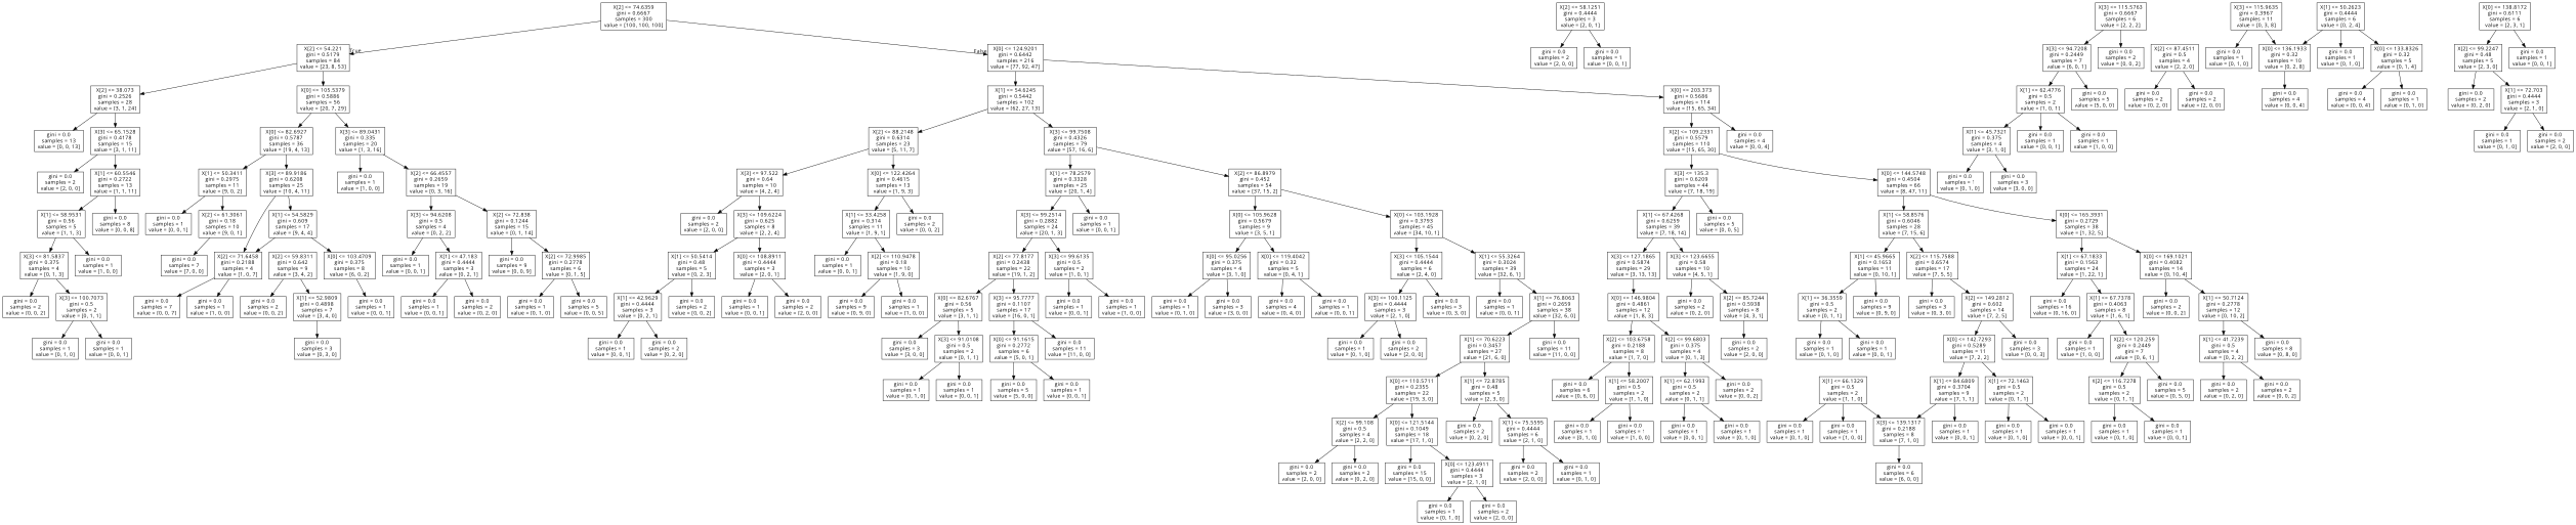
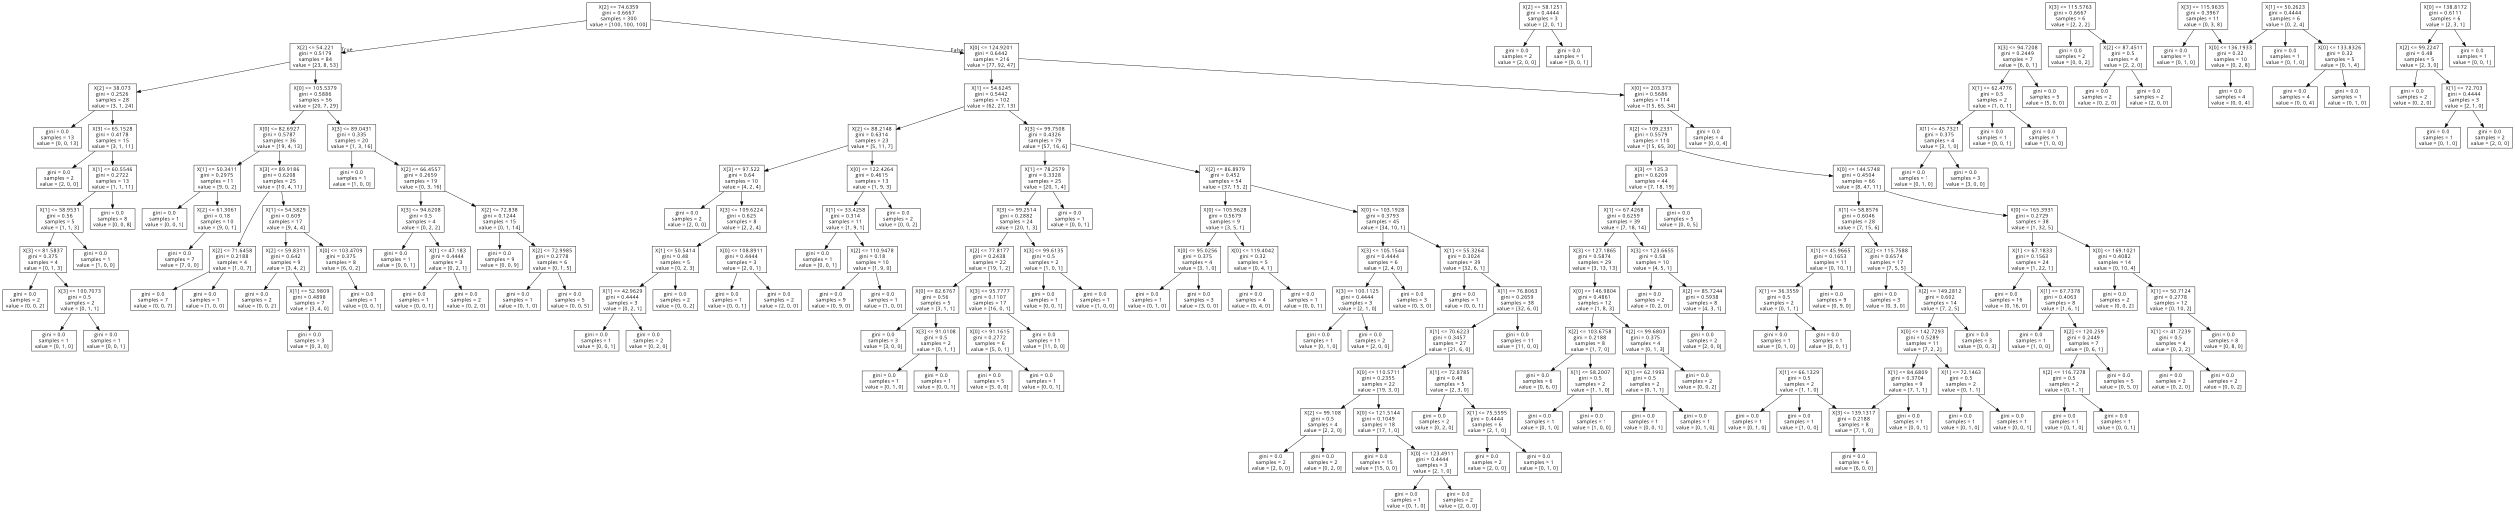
  digraph {
    fontname="Open Sans"
    node [fontname="Open Sans" shape=box]
    edge [fontname="Open Sans"]
    n1 [label="X[2] <= 74.6359\ngini = 0.6667\nsamples = 300\nvalue = [100, 100, 100]"]
    n2 [label="X[2] <= 54.221\ngini = 0.5179\nsamples = 84\nvalue = [23, 8, 53]"]
    n3 [label="X[0] <= 124.9201\ngini = 0.6442\nsamples = 216\nvalue = [77, 92, 47]"]
    n4 [label="X[2] <= 38.073\ngini = 0.2526\nsamples = 28\nvalue = [3, 1, 24]"]
    n5 [label="X[0] <= 105.5379\ngini = 0.5886\nsamples = 56\nvalue = [20, 7, 29]"]
    n6 [label="X[1] <= 54.6245\ngini = 0.5442\nsamples = 102\nvalue = [62, 27, 13]"]
    n7 [label="X[0] <= 203.373\ngini = 0.5686\nsamples = 114\nvalue = [15, 65, 34]"]
    n8 [label="gini = 0.0\nsamples = 13\nvalue = [0, 0, 13]"]
    n9 [label="X[3] <= 65.1528\ngini = 0.4178\nsamples = 15\nvalue = [3, 1, 11]"]
    n10 [label="X[0] <= 82.6927\ngini = 0.5787\nsamples = 36\nvalue = [19, 4, 13]"]
    n11 [label="X[3] <= 89.0431\ngini = 0.335\nsamples = 20\nvalue = [1, 3, 16]"]
    n12 [label="gini = 0.0\nsamples = 2\nvalue = [2, 0, 0]"]
    n13 [label="X[1] <= 60.5546\ngini = 0.2722\nsamples = 13\nvalue = [1, 1, 11]"]
    n14 [label="X[1] <= 58.9531\ngini = 0.56\nsamples = 5\nvalue = [1, 1, 3]"]
    n15 [label="gini = 0.0\nsamples = 8\nvalue = [0, 0, 8]"]
    n16 [label="X[3] <= 81.5837\ngini = 0.375\nsamples = 4\nvalue = [0, 1, 3]"]
    n17 [label="gini = 0.0\nsamples = 1\nvalue = [1, 0, 0]"]
    n18 [label="gini = 0.0\nsamples = 2\nvalue = [0, 0, 2]"]
    n19 [label="X[3] <= 100.7073\ngini = 0.5\nsamples = 2\nvalue = [0, 1, 1]"]
    n20 [label="gini = 0.0\nsamples = 1\nvalue = [0, 1, 0]"]
    n21 [label="gini = 0.0\nsamples = 1\nvalue = [0, 0, 1]"]
    n22 [label="X[1] <= 50.3411\ngini = 0.2975\nsamples = 11\nvalue = [9, 0, 2]"]
    n23 [label="X[3] <= 89.9186\ngini = 0.6208\nsamples = 25\nvalue = [10, 4, 11]"]
    n24 [label="gini = 0.0\nsamples = 1\nvalue = [1, 0, 0]"]
    n25 [label="X[2] <= 66.4557\ngini = 0.2659\nsamples = 19\nvalue = [0, 3, 16]"]
    n26 [label="gini = 0.0\nsamples = 1\nvalue = [0, 0, 1]"]
    n27 [label="X[2] <= 61.3061\ngini = 0.18\nsamples = 10\nvalue = [9, 0, 1]"]
    n28 [label="X[2] <= 71.6458\ngini = 0.2188\nsamples = 4\nvalue = [1, 0, 7]"]
    n29 [label="X[1] <= 54.5829\ngini = 0.609\nsamples = 17\nvalue = [9, 4, 4]"]
    n30 [label="gini = 0.0\nsamples = 7\nvalue = [7, 0, 0]"]
    n31 [label="X[2] <= 58.1251\ngini = 0.4444\nsamples = 3\nvalue = [2, 0, 1]"]
    n32 [label="gini = 0.0\nsamples = 2\nvalue = [2, 0, 0]"]
    n33 [label="gini = 0.0\nsamples = 1\nvalue = [0, 0, 1]"]
    n34 [label="gini = 0.0\nsamples = 7\nvalue = [0, 0, 7]"]
    n35 [label="gini = 0.0\nsamples = 1\nvalue = [1, 0, 0]"]
    n36 [label="X[2] <= 59.8311\ngini = 0.642\nsamples = 9\nvalue = [3, 4, 2]"]
    n37 [label="X[0] <= 103.4709\ngini = 0.375\nsamples = 8\nvalue = [6, 0, 2]"]
    n38 [label="gini = 0.0\nsamples = 2\nvalue = [0, 0, 2]"]
    n39 [label="X[1] <= 52.9809\ngini = 0.4898\nsamples = 7\nvalue = [3, 4, 0]"]
    n40 [label="gini = 0.0\nsamples = 1\nvalue = [0, 0, 1]"]
    n41 [label="gini = 0.0\nsamples = 3\nvalue = [0, 3, 0]"]
    n42 [label="X[1] <= 45.7321\ngini = 0.375\nsamples = 4\nvalue = [3, 1, 0]"]
    n43 [label="gini = 0.0\nsamples = 1\nvalue = [0, 1, 0]"]
    n44 [label="gini = 0.0\nsamples = 3\nvalue = [3, 0, 0]"]
    n45 [label="X[3] <= 94.7208\ngini = 0.2449\nsamples = 7\nvalue = [6, 0, 1]"]
    n46 [label="X[1] <= 62.4776\ngini = 0.5\nsamples = 2\nvalue = [1, 0, 1]"]
    n47 [label="gini = 0.0\nsamples = 5\nvalue = [5, 0, 0]"]
    n48 [label="gini = 0.0\nsamples = 1\nvalue = [0, 0, 1]"]
    n49 [label="gini = 0.0\nsamples = 1\nvalue = [1, 0, 0]"]
    n50 [label="X[3] <= 94.6208\ngini = 0.5\nsamples = 4\nvalue = [0, 2, 2]"]
    n51 [label="X[2] <= 72.838\ngini = 0.1244\nsamples = 15\nvalue = [0, 1, 14]"]
    n52 [label="gini = 0.0\nsamples = 1\nvalue = [0, 0, 1]"]
    n53 [label="X[1] <= 47.183\ngini = 0.4444\nsamples = 3\nvalue = [0, 2, 1]"]
    n54 [label="gini = 0.0\nsamples = 9\nvalue = [0, 0, 9]"]
    n55 [label="X[2] <= 72.9985\ngini = 0.2778\nsamples = 6\nvalue = [0, 1, 5]"]
    n56 [label="gini = 0.0\nsamples = 1\nvalue = [0, 0, 1]"]
    n57 [label="gini = 0.0\nsamples = 2\nvalue = [0, 2, 0]"]
    n58 [label="gini = 0.0\nsamples = 1\nvalue = [0, 1, 0]"]
    n59 [label="gini = 0.0\nsamples = 5\nvalue = [0, 0, 5]"]
    n60 [label="X[2] <= 88.2148\ngini = 0.6314\nsamples = 23\nvalue = [5, 11, 7]"]
    n61 [label="X[3] <= 99.7508\ngini = 0.4326\nsamples = 79\nvalue = [57, 16, 6]"]
    n62 [label="X[2] <= 109.2331\ngini = 0.5579\nsamples = 110\nvalue = [15, 65, 30]"]
    n63 [label="gini = 0.0\nsamples = 4\nvalue = [0, 0, 4]"]
    n64 [label="X[3] <= 97.522\ngini = 0.64\nsamples = 10\nvalue = [4, 2, 4]"]
    n65 [label="X[0] <= 122.4264\ngini = 0.4615\nsamples = 13\nvalue = [1, 9, 3]"]
    n66 [label="X[1] <= 78.2579\ngini = 0.3328\nsamples = 25\nvalue = [20, 1, 4]"]
    n67 [label="X[2] <= 86.8979\ngini = 0.452\nsamples = 54\nvalue = [37, 15, 2]"]
    n68 [label="gini = 0.0\nsamples = 2\nvalue = [2, 0, 0]"]
    n69 [label="X[3] <= 109.6224\ngini = 0.625\nsamples = 8\nvalue = [2, 2, 4]"]
    n70 [label="X[1] <= 33.4258\ngini = 0.314\nsamples = 11\nvalue = [1, 9, 1]"]
    n71 [label="gini = 0.0\nsamples = 2\nvalue = [0, 0, 2]"]
    n72 [label="X[1] <= 50.5414\ngini = 0.48\nsamples = 5\nvalue = [0, 2, 3]"]
    n73 [label="X[0] <= 108.8911\ngini = 0.4444\nsamples = 3\nvalue = [2, 0, 1]"]
    n74 [label="X[1] <= 42.9629\ngini = 0.4444\nsamples = 3\nvalue = [0, 2, 1]"]
    n75 [label="gini = 0.0\nsamples = 2\nvalue = [0, 0, 2]"]
    n76 [label="gini = 0.0\nsamples = 1\nvalue = [0, 0, 1]"]
    n77 [label="gini = 0.0\nsamples = 2\nvalue = [2, 0, 0]"]
    n78 [label="gini = 0.0\nsamples = 1\nvalue = [0, 0, 1]"]
    n79 [label="gini = 0.0\nsamples = 2\nvalue = [0, 2, 0]"]
    n80 [label="gini = 0.0\nsamples = 1\nvalue = [0, 0, 1]"]
    n81 [label="X[2] <= 110.9478\ngini = 0.18\nsamples = 10\nvalue = [1, 9, 0]"]
    n82 [label="gini = 0.0\nsamples = 9\nvalue = [0, 9, 0]"]
    n83 [label="gini = 0.0\nsamples = 1\nvalue = [1, 0, 0]"]
    n84 [label="X[3] <= 99.2514\ngini = 0.2882\nsamples = 24\nvalue = [20, 1, 3]"]
    n85 [label="gini = 0.0\nsamples = 1\nvalue = [0, 0, 1]"]
    n86 [label="X[0] <= 105.9628\ngini = 0.5679\nsamples = 9\nvalue = [3, 5, 1]"]
    n87 [label="X[0] <= 103.1928\ngini = 0.3793\nsamples = 45\nvalue = [34, 10, 1]"]
    n88 [label="X[2] <= 77.8177\ngini = 0.2438\nsamples = 22\nvalue = [19, 1, 2]"]
    n89 [label="X[3] <= 99.6135\ngini = 0.5\nsamples = 2\nvalue = [1, 0, 1]"]
    n90 [label="X[0] <= 82.6767\ngini = 0.56\nsamples = 5\nvalue = [3, 1, 1]"]
    n91 [label="X[3] <= 95.7777\ngini = 0.1107\nsamples = 17\nvalue = [16, 0, 1]"]
    n92 [label="gini = 0.0\nsamples = 1\nvalue = [0, 0, 1]"]
    n93 [label="gini = 0.0\nsamples = 1\nvalue = [1, 0, 0]"]
    n94 [label="gini = 0.0\nsamples = 3\nvalue = [3, 0, 0]"]
    n95 [label="X[3] <= 91.0108\ngini = 0.5\nsamples = 2\nvalue = [0, 1, 1]"]
    n96 [label="X[0] <= 91.1615\ngini = 0.2772\nsamples = 6\nvalue = [5, 0, 1]"]
    n97 [label="gini = 0.0\nsamples = 11\nvalue = [11, 0, 0]"]
    n98 [label="gini = 0.0\nsamples = 1\nvalue = [0, 1, 0]"]
    n99 [label="gini = 0.0\nsamples = 1\nvalue = [0, 0, 1]"]
    n100 [label="gini = 0.0\nsamples = 5\nvalue = [5, 0, 0]"]
    n101 [label="gini = 0.0\nsamples = 1\nvalue = [0, 0, 1]"]
    n102 [label="X[0] <= 95.0256\ngini = 0.375\nsamples = 4\nvalue = [3, 1, 0]"]
    n103 [label="X[0] <= 119.4042\ngini = 0.32\nsamples = 5\nvalue = [0, 4, 1]"]
    n104 [label="X[3] <= 105.1544\ngini = 0.4444\nsamples = 6\nvalue = [2, 4, 0]"]
    n105 [label="X[1] <= 55.3264\ngini = 0.3024\nsamples = 39\nvalue = [32, 6, 1]"]
    n106 [label="gini = 0.0\nsamples = 1\nvalue = [0, 1, 0]"]
    n107 [label="gini = 0.0\nsamples = 3\nvalue = [3, 0, 0]"]
    n108 [label="gini = 0.0\nsamples = 4\nvalue = [0, 4, 0]"]
    n109 [label="gini = 0.0\nsamples = 1\nvalue = [0, 0, 1]"]
    n110 [label="X[3] <= 100.1125\ngini = 0.4444\nsamples = 3\nvalue = [2, 1, 0]"]
    n111 [label="gini = 0.0\nsamples = 3\nvalue = [0, 3, 0]"]
    n112 [label="gini = 0.0\nsamples = 1\nvalue = [0, 0, 1]"]
    n113 [label="X[1] <= 76.8063\ngini = 0.2659\nsamples = 38\nvalue = [32, 6, 0]"]
    n114 [label="gini = 0.0\nsamples = 1\nvalue = [0, 1, 0]"]
    n115 [label="gini = 0.0\nsamples = 2\nvalue = [2, 0, 0]"]
    n116 [label="X[1] <= 70.6223\ngini = 0.3457\nsamples = 27\nvalue = [21, 6, 0]"]
    n117 [label="gini = 0.0\nsamples = 11\nvalue = [11, 0, 0]"]
    n118 [label="X[0] <= 110.5711\ngini = 0.2355\nsamples = 22\nvalue = [19, 3, 0]"]
    n119 [label="X[1] <= 72.8785\ngini = 0.48\nsamples = 5\nvalue = [2, 3, 0]"]
    n120 [label="X[2] <= 99.108\ngini = 0.5\nsamples = 4\nvalue = [2, 2, 0]"]
    n121 [label="X[0] <= 121.5144\ngini = 0.1049\nsamples = 18\nvalue = [17, 1, 0]"]
    n122 [label="gini = 0.0\nsamples = 2\nvalue = [0, 2, 0]"]
    n123 [label="X[1] <= 75.5595\ngini = 0.4444\nsamples = 6\nvalue = [2, 1, 0]"]
    n124 [label="gini = 0.0\nsamples = 2\nvalue = [2, 0, 0]"]
    n125 [label="gini = 0.0\nsamples = 2\nvalue = [0, 2, 0]"]
    n126 [label="gini = 0.0\nsamples = 15\nvalue = [15, 0, 0]"]
    n127 [label="X[0] <= 123.4911\ngini = 0.4444\nsamples = 3\nvalue = [2, 1, 0]"]
    n128 [label="gini = 0.0\nsamples = 1\nvalue = [0, 1, 0]"]
    n129 [label="gini = 0.0\nsamples = 2\nvalue = [2, 0, 0]"]
    n130 [label="gini = 0.0\nsamples = 2\nvalue = [2, 0, 0]"]
    n131 [label="gini = 0.0\nsamples = 1\nvalue = [0, 1, 0]"]
    n132 [label="X[3] <= 135.3\ngini = 0.6209\nsamples = 44\nvalue = [7, 18, 19]"]
    n133 [label="X[0] <= 144.5748\ngini = 0.4504\nsamples = 66\nvalue = [8, 47, 11]"]
    n134 [label="X[1] <= 67.4268\ngini = 0.6259\nsamples = 39\nvalue = [7, 18, 14]"]
    n135 [label="gini = 0.0\nsamples = 5\nvalue = [0, 0, 5]"]
    n136 [label="X[1] <= 58.8576\ngini = 0.6046\nsamples = 28\nvalue = [7, 15, 6]"]
    n137 [label="X[0] <= 165.3931\ngini = 0.2729\nsamples = 38\nvalue = [1, 32, 5]"]
    n138 [label="X[3] <= 127.1865\ngini = 0.5874\nsamples = 29\nvalue = [3, 13, 13]"]
    n139 [label="X[3] <= 123.6655\ngini = 0.58\nsamples = 10\nvalue = [4, 5, 1]"]
    n140 [label="X[0] <= 146.9804\ngini = 0.4861\nsamples = 12\nvalue = [1, 8, 3]"]
    n141 [label="gini = 0.0\nsamples = 2\nvalue = [0, 2, 0]"]
    n142 [label="X[2] <= 85.7244\ngini = 0.5938\nsamples = 8\nvalue = [4, 3, 1]"]
    n143 [label="X[2] <= 103.6758\ngini = 0.2188\nsamples = 8\nvalue = [1, 7, 0]"]
    n144 [label="X[2] <= 99.6803\ngini = 0.375\nsamples = 4\nvalue = [0, 1, 3]"]
    n145 [label="X[3] <= 115.5763\ngini = 0.6667\nsamples = 6\nvalue = [2, 2, 2]"]
    n146 [label="gini = 0.0\nsamples = 2\nvalue = [0, 0, 2]"]
    n147 [label="X[2] <= 87.4511\ngini = 0.5\nsamples = 4\nvalue = [2, 2, 0]"]
    n148 [label="X[3] <= 115.9635\ngini = 0.3967\nsamples = 11\nvalue = [0, 3, 8]"]
    n149 [label="gini = 0.0\nsamples = 1\nvalue = [0, 1, 0]"]
    n150 [label="X[0] <= 136.1933\ngini = 0.32\nsamples = 10\nvalue = [0, 2, 8]"]
    n151 [label="gini = 0.0\nsamples = 2\nvalue = [0, 2, 0]"]
    n152 [label="gini = 0.0\nsamples = 2\nvalue = [2, 0, 0]"]
    n153 [label="gini = 0.0\nsamples = 4\nvalue = [0, 0, 4]"]
    n154 [label="X[1] <= 50.2623\ngini = 0.4444\nsamples = 6\nvalue = [0, 2, 4]"]
    n155 [label="gini = 0.0\nsamples = 1\nvalue = [0, 1, 0]"]
    n156 [label="X[0] <= 133.8326\ngini = 0.32\nsamples = 5\nvalue = [0, 1, 4]"]
    n157 [label="gini = 0.0\nsamples = 4\nvalue = [0, 0, 4]"]
    n158 [label="gini = 0.0\nsamples = 1\nvalue = [0, 1, 0]"]
    n159 [label="gini = 0.0\nsamples = 6\nvalue = [0, 6, 0]"]
    n160 [label="X[1] <= 58.2007\ngini = 0.5\nsamples = 2\nvalue = [1, 1, 0]"]
    n161 [label="X[1] <= 62.1993\ngini = 0.5\nsamples = 2\nvalue = [0, 1, 1]"]
    n162 [label="gini = 0.0\nsamples = 2\nvalue = [0, 0, 2]"]
    n163 [label="gini = 0.0\nsamples = 1\nvalue = [0, 1, 0]"]
    n164 [label="gini = 0.0\nsamples = 1\nvalue = [1, 0, 0]"]
    n165 [label="gini = 0.0\nsamples = 1\nvalue = [0, 0, 1]"]
    n166 [label="gini = 0.0\nsamples = 1\nvalue = [0, 1, 0]"]
    n167 [label="gini = 0.0\nsamples = 2\nvalue = [2, 0, 0]"]
    n168 [label="X[0] <= 138.8172\ngini = 0.6111\nsamples = 6\nvalue = [2, 3, 1]"]
    n169 [label="X[2] <= 99.2247\ngini = 0.48\nsamples = 5\nvalue = [2, 3, 0]"]
    n170 [label="gini = 0.0\nsamples = 1\nvalue = [0, 0, 1]"]
    n171 [label="gini = 0.0\nsamples = 2\nvalue = [0, 2, 0]"]
    n172 [label="X[1] <= 72.703\ngini = 0.4444\nsamples = 3\nvalue = [2, 1, 0]"]
    n173 [label="gini = 0.0\nsamples = 1\nvalue = [0, 1, 0]"]
    n174 [label="gini = 0.0\nsamples = 2\nvalue = [2, 0, 0]"]
    n175 [label="X[1] <= 45.9665\ngini = 0.1653\nsamples = 11\nvalue = [0, 10, 1]"]
    n176 [label="X[2] <= 115.7588\ngini = 0.6574\nsamples = 17\nvalue = [7, 5, 5]"]
    n177 [label="X[1] <= 67.1833\ngini = 0.1563\nsamples = 24\nvalue = [1, 22, 1]"]
    n178 [label="X[0] <= 169.1021\ngini = 0.4082\nsamples = 14\nvalue = [0, 10, 4]"]
    n179 [label="X[1] <= 36.3559\ngini = 0.5\nsamples = 2\nvalue = [0, 1, 1]"]
    n180 [label="gini = 0.0\nsamples = 9\nvalue = [0, 9, 0]"]
    n181 [label="gini = 0.0\nsamples = 3\nvalue = [0, 3, 0]"]
    n182 [label="X[2] <= 149.2812\ngini = 0.602\nsamples = 14\nvalue = [7, 2, 5]"]
    n183 [label="gini = 0.0\nsamples = 1\nvalue = [0, 1, 0]"]
    n184 [label="gini = 0.0\nsamples = 1\nvalue = [0, 0, 1]"]
    n185 [label="X[0] <= 142.7293\ngini = 0.5289\nsamples = 11\nvalue = [7, 2, 2]"]
    n186 [label="gini = 0.0\nsamples = 3\nvalue = [0, 0, 3]"]
    n187 [label="X[1] <= 84.6809\ngini = 0.3704\nsamples = 9\nvalue = [7, 1, 1]"]
    n188 [label="X[1] <= 72.1463\ngini = 0.5\nsamples = 2\nvalue = [0, 1, 1]"]
    n189 [label="X[3] <= 139.1317\ngini = 0.2188\nsamples = 8\nvalue = [7, 1, 0]"]
    n190 [label="gini = 0.0\nsamples = 1\nvalue = [0, 0, 1]"]
    n191 [label="gini = 0.0\nsamples = 1\nvalue = [0, 1, 0]"]
    n192 [label="gini = 0.0\nsamples = 1\nvalue = [0, 0, 1]"]
    n193 [label="gini = 0.0\nsamples = 6\nvalue = [6, 0, 0]"]
    n194 [label="X[1] <= 66.1329\ngini = 0.5\nsamples = 2\nvalue = [1, 1, 0]"]
    n195 [label="gini = 0.0\nsamples = 1\nvalue = [0, 1, 0]"]
    n196 [label="gini = 0.0\nsamples = 1\nvalue = [1, 0, 0]"]
    n197 [label="gini = 0.0\nsamples = 16\nvalue = [0, 16, 0]"]
    n198 [label="X[1] <= 67.7378\ngini = 0.4063\nsamples = 8\nvalue = [1, 6, 1]"]
    n199 [label="gini = 0.0\nsamples = 2\nvalue = [0, 0, 2]"]
    n200 [label="X[1] <= 50.7124\ngini = 0.2778\nsamples = 12\nvalue = [0, 10, 2]"]
    n201 [label="gini = 0.0\nsamples = 1\nvalue = [1, 0, 0]"]
-   n202 [label="X[2] <= 120.259\ngini = 0.2449\ngini = 7\nvalue = [0, 6, 1]"]
+   n202 [label="X[2] <= 120.259\ngini = 0.2449\nsamples = 7\nvalue = [0, 6, 1]"]
    n203 [label="X[2] <= 116.7278\ngini = 0.5\nsamples = 2\nvalue = [0, 1, 1]"]
    n204 [label="gini = 0.0\nsamples = 5\nvalue = [0, 5, 0]"]
    n205 [label="gini = 0.0\nsamples = 1\nvalue = [0, 1, 0]"]
    n206 [label="gini = 0.0\nsamples = 1\nvalue = [0, 0, 1]"]
    n207 [label="X[1] <= 41.7239\ngini = 0.5\nsamples = 4\nvalue = [0, 2, 2]"]
    n208 [label="gini = 0.0\nsamples = 8\nvalue = [0, 8, 0]"]
    n209 [label="gini = 0.0\nsamples = 2\nvalue = [0, 2, 0]"]
    n210 [label="gini = 0.0\nsamples = 2\nvalue = [0, 0, 2]"]
    n1 -> n2 [headlabel=True labelangle=45 labeldistance=2.5]
    n1 -> n3 [headlabel=False labelangle=-45 labeldistance=2.5]
    n2 -> n4
    n2 -> n5
    n3 -> n6
    n3 -> n7
    n4 -> n8
    n4 -> n9
    n5 -> n10
    n5 -> n11
    n6 -> n60
    n6 -> n61
    n7 -> n62
    n7 -> n63
    n9 -> n12
    n9 -> n13
    n10 -> n22
    n10 -> n23
    n11 -> n24
    n11 -> n25
    n13 -> n14
    n13 -> n15
    n14 -> n16
    n14 -> n17
    n16 -> n18
    n16 -> n19
    n19 -> n20
    n19 -> n21
    n22 -> n26
    n22 -> n27
    n23 -> n28
    n23 -> n29
    n25 -> n50
    n25 -> n51
    n27 -> n30
    n28 -> n34
    n28 -> n35
-   n29 -> n28
+   n29 -> n36
    n29 -> n37
    n31 -> n32
    n31 -> n33
    n36 -> n38
    n36 -> n39
    n37 -> n40
    n39 -> n41
    n42 -> n43
    n42 -> n44
    n45 -> n46
    n45 -> n47
    n46 -> n42
    n46 -> n48
    n46 -> n49
    n50 -> n52
    n50 -> n53
    n51 -> n54
    n51 -> n55
    n53 -> n56
    n53 -> n57
    n55 -> n58
    n55 -> n59
    n60 -> n64
    n60 -> n65
    n61 -> n66
    n61 -> n67
    n62 -> n132
    n62 -> n133
    n64 -> n68
    n64 -> n69
    n65 -> n70
    n65 -> n71
    n66 -> n84
    n66 -> n85
    n67 -> n86
    n67 -> n87
    n69 -> n72
-   n69 -> n73
    n70 -> n80
    n70 -> n81
    n72 -> n74
    n72 -> n75
    n73 -> n76
    n73 -> n77
    n74 -> n78
    n74 -> n79
    n81 -> n82
    n81 -> n83
    n84 -> n88
    n84 -> n89
    n86 -> n102
    n86 -> n103
    n87 -> n104
    n87 -> n105
    n88 -> n90
    n88 -> n91
    n89 -> n92
    n89 -> n93
    n90 -> n94
    n90 -> n95
    n91 -> n96
    n91 -> n97
    n95 -> n98
    n95 -> n99
    n96 -> n100
    n96 -> n101
    n102 -> n106
    n102 -> n107
    n103 -> n108
    n103 -> n109
    n104 -> n110
    n104 -> n111
    n105 -> n112
    n105 -> n113
    n110 -> n114
    n110 -> n115
    n113 -> n116
    n113 -> n117
    n116 -> n118
    n116 -> n119
    n118 -> n120
    n118 -> n121
    n119 -> n122
    n119 -> n123
    n120 -> n124
    n120 -> n125
    n121 -> n126
    n121 -> n127
    n123 -> n130
    n123 -> n131
    n127 -> n128
    n127 -> n129
    n132 -> n134
    n132 -> n135
    n133 -> n136
    n133 -> n137
    n134 -> n138
    n134 -> n139
    n136 -> n175
    n136 -> n176
    n137 -> n177
    n137 -> n178
    n138 -> n140
    n139 -> n141
    n139 -> n142
    n140 -> n143
    n140 -> n144
    n142 -> n167
    n143 -> n159
    n143 -> n160
    n144 -> n161
    n144 -> n162
    n145 -> n146
-   n145 -> n45
+   n145 -> n147
    n147 -> n151
    n147 -> n152
    n148 -> n149
    n148 -> n150
    n150 -> n153
    n154 -> n150
    n154 -> n155
    n154 -> n156
    n156 -> n157
    n156 -> n158
    n160 -> n163
    n160 -> n164
    n161 -> n165
    n161 -> n166
    n168 -> n169
    n168 -> n170
    n169 -> n171
    n169 -> n172
    n172 -> n173
    n172 -> n174
    n175 -> n179
    n175 -> n180
    n176 -> n181
    n176 -> n182
    n177 -> n197
    n177 -> n198
    n178 -> n199
    n178 -> n200
    n179 -> n183
    n179 -> n184
    n182 -> n185
    n182 -> n186
    n185 -> n187
    n185 -> n188
    n187 -> n189
    n187 -> n190
    n188 -> n191
    n188 -> n192
    n189 -> n193
    n194 -> n189
    n194 -> n195
    n194 -> n196
    n198 -> n201
    n198 -> n202
    n200 -> n207
    n200 -> n208
    n202 -> n203
    n202 -> n204
    n203 -> n205
    n203 -> n206
    n207 -> n209
    n207 -> n210
  }
